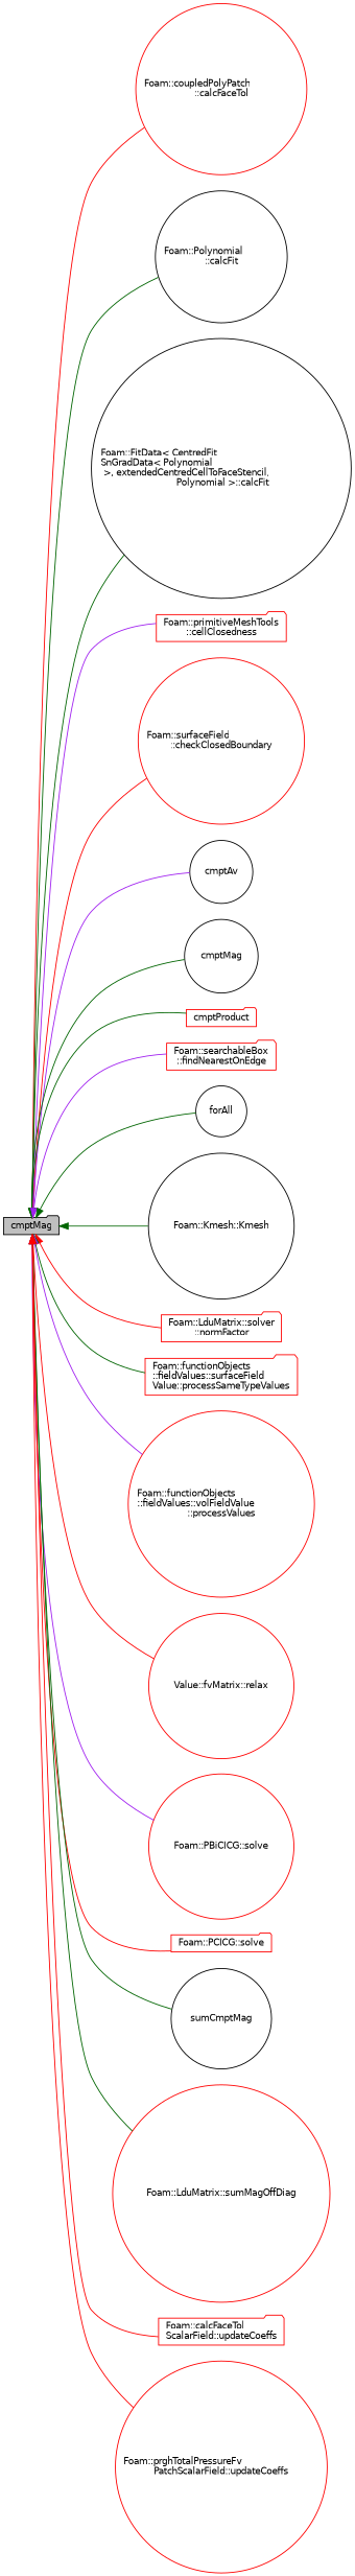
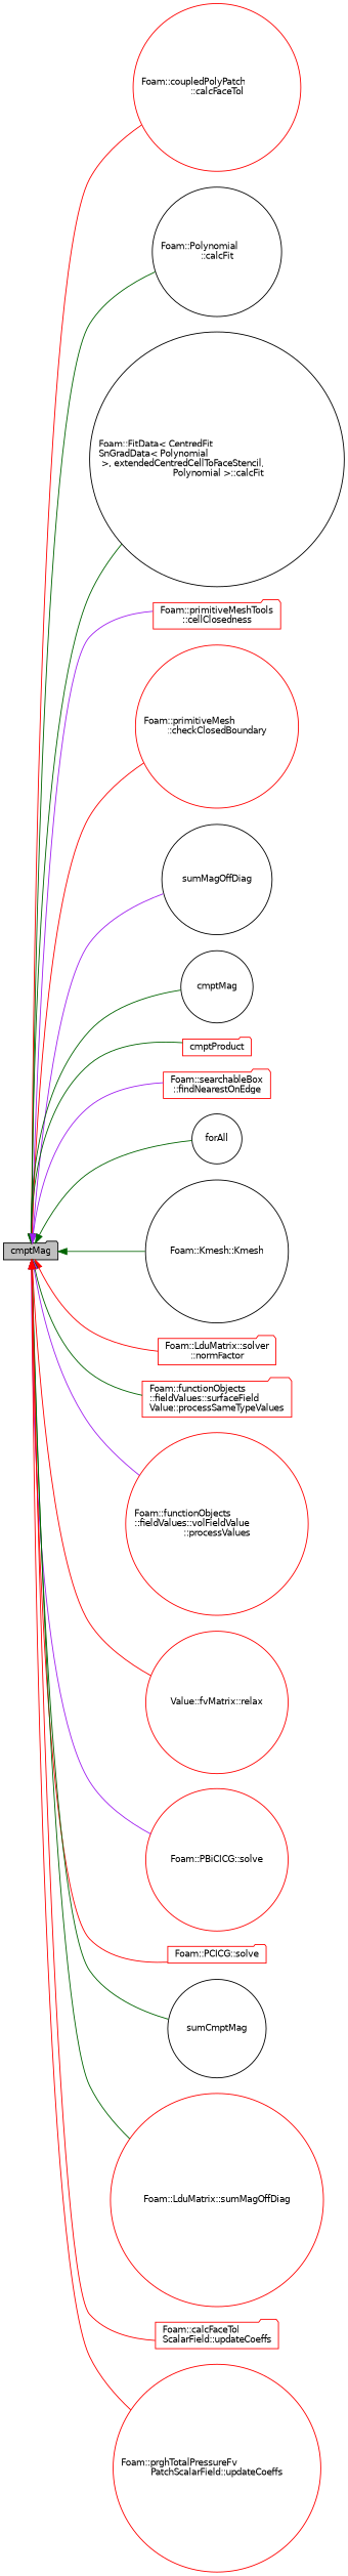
  digraph {
    rankdir=LR
    node [color=red fontname=Helvetica fontsize=10 shape=circle]
    edge [color=darkgreen dir=back fontname=Helvetica fontsize=10 labelfontname=Helvetica labelfontsize=10 style=solid]
    n1 [color=black fillcolor=grey75 fontcolor=black height=0.2 label=cmptMag shape=folder style=filled width=0.4]
    n2 [height=0.2 label="Foam::coupledPolyPatch\l::calcFaceTol" width=0.4]
    n3 [color=black height=0.2 label="Foam::Polynomial\l::calcFit" width=0.4]
    n4 [color=black height=0.2 label="Foam::FitData\< CentredFit\lSnGradData\< Polynomial\l \>, extendedCentredCellToFaceStencil,\l Polynomial \>::calcFit" width=0.4]
    n5 [height=0.2 label="Foam::primitiveMeshTools\l::cellClosedness" shape=folder width=0.4]
-   n6 [height=0.2 label="Foam::surfaceField\l::checkClosedBoundary" width=0.4]
-   n7 [color=black height=0.2 label=cmptAv width=0.4]
+   n6 [height=0.2 label="Foam::primitiveMesh\l::checkClosedBoundary" width=0.4]
+   n7 [color=black height=0.2 label=sumMagOffDiag width=0.4]
    n8 [color=black height=0.2 label=cmptMag width=0.4]
    n9 [height=0.2 label=cmptProduct shape=folder width=0.4]
    n10 [height=0.2 label="Foam::searchableBox\l::findNearestOnEdge" shape=folder width=0.4]
    n11 [color=black height=0.2 label=forAll width=0.4]
    n12 [color=black height=0.2 label="Foam::Kmesh::Kmesh" width=0.4]
    n13 [height=0.2 label="Foam::LduMatrix::solver\l::normFactor" shape=folder width=0.4]
    n14 [height=0.2 label="Foam::functionObjects\l::fieldValues::surfaceField\lValue::processSameTypeValues" shape=folder width=0.4]
    n15 [height=0.2 label="Foam::functionObjects\l::fieldValues::volFieldValue\l::processValues" width=0.4]
    n16 [height=0.2 label="Value::fvMatrix::relax" width=0.4]
    n17 [height=0.2 label="Foam::PBiCICG::solve" width=0.4]
    n18 [height=0.2 label="Foam::PCICG::solve" shape=folder width=0.4]
    n19 [color=black height=0.2 label=sumCmptMag width=0.4]
    n20 [height=0.2 label="Foam::LduMatrix::sumMagOffDiag" width=0.4]
    n21 [height=0.2 label="Foam::calcFaceTol\lScalarField::updateCoeffs" shape=folder width=0.4]
    n22 [height=0.2 label="Foam::prghTotalPressureFv\lPatchScalarField::updateCoeffs" width=0.4]
    n1 -> n2 [color=red]
    n1 -> n3
    n1 -> n4
    n1 -> n5 [color=purple]
    n1 -> n6 [color=red]
    n1 -> n7 [color=purple]
    n1 -> n8
    n1 -> n9
    n1 -> n10 [color=purple]
    n1 -> n11
    n1 -> n12
    n1 -> n13 [color=red]
    n1 -> n14
    n1 -> n15 [color=purple]
    n1 -> n16 [color=red]
    n1 -> n17 [color=purple]
    n1 -> n18 [color=red]
    n1 -> n19
    n1 -> n20
    n1 -> n21 [color=red]
    n1 -> n22 [color=red]
  }
